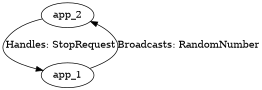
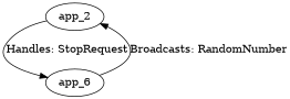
  digraph {
    n1 [label=app_2]
-   n2 [label=app_1]
+   n2 [label=app_6]
    n1 -> n2 [label="Handles: StopRequest"]
    n2 -> n1 [label="Broadcasts: RandomNumber"]
  }
